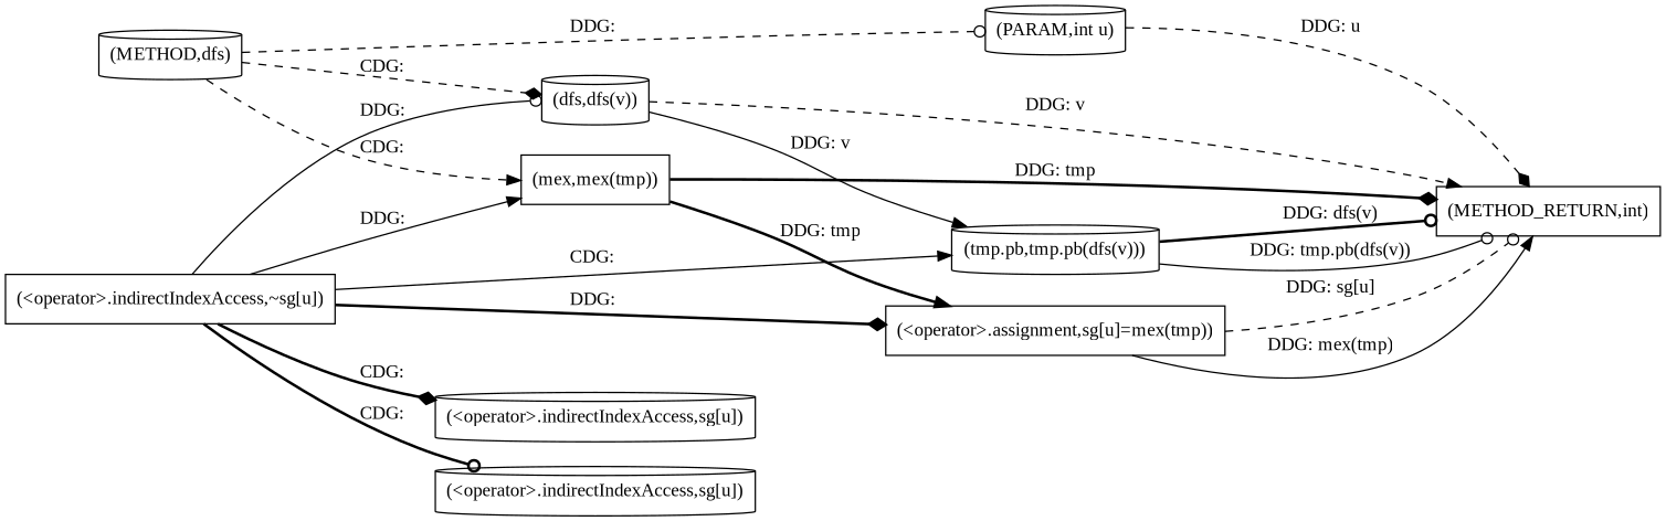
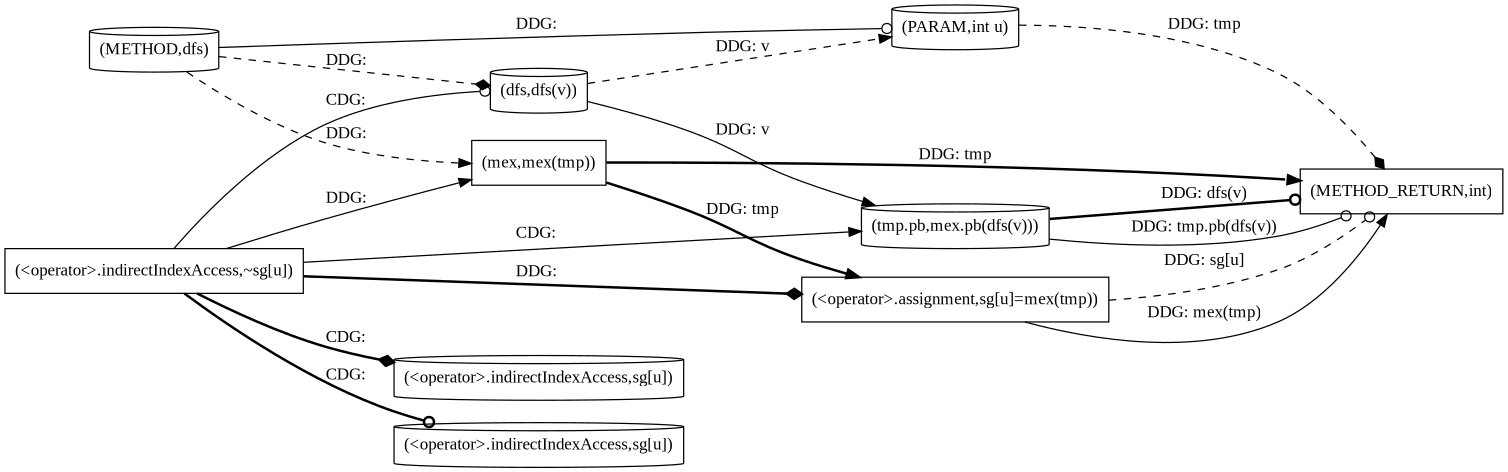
  digraph {
    fontname="Liberation Serif"
    rankdir=LR
    node [fontname="Liberation Serif" shape=cylinder]
    edge [arrowhead=normal fontname="Liberation Serif" style=dashed]
    n1 [label="(METHOD,dfs)"]
    n2 [label="(PARAM,int u)"]
    n3 [label="(dfs,dfs(v))"]
    n4 [label="(mex,mex(tmp))" shape=box]
    n5 [label="(METHOD_RETURN,int)" shape=box]
-   n6 [label="(tmp.pb,tmp.pb(dfs(v)))"]
+   n6 [label="(tmp.pb,mex.pb(dfs(v)))"]
    n7 [label="(<operator>.assignment,sg[u]=mex(tmp))" shape=box]
    n8 [label="(<operator>.indirectIndexAccess,~sg[u])" shape=box]
    n9 [label="(<operator>.indirectIndexAccess,sg[u])"]
    n10 [label="(<operator>.indirectIndexAccess,sg[u])"]
-   n1 -> n2 [arrowhead=odot label="DDG: "]
-   n1 -> n3 [arrowhead=diamond label="CDG: "]
-   n1 -> n4 [label="CDG: "]
-   n2 -> n5 [arrowhead=diamond label="DDG: u"]
-   n3 -> n5 [label="DDG: v"]
+   n1 -> n2 [arrowhead=odot label="DDG: " style=solid]
+   n1 -> n3 [arrowhead=diamond label="DDG: "]
+   n1 -> n4 [label="DDG: "]
+   n2 -> n5 [arrowhead=diamond label="DDG: tmp"]
+   n3 -> n2 [label="DDG: v"]
    n3 -> n6 [label="DDG: v" style=solid]
-   n4 -> n5 [arrowhead=diamond label="DDG: tmp" style=bold]
+   n4 -> n5 [label="DDG: tmp" style=bold]
    n4 -> n7 [label="DDG: tmp" style=bold]
    n6 -> n5 [arrowhead=odot label="DDG: dfs(v)" style=bold]
    n6 -> n5 [arrowhead=odot label="DDG: tmp.pb(dfs(v))" style=solid]
    n7 -> n5 [arrowhead=odot label="DDG: sg[u]"]
    n7 -> n5 [label="DDG: mex(tmp)" style=solid]
-   n8 -> n3 [arrowhead=odot label="DDG: " style=solid]
+   n8 -> n3 [arrowhead=odot label="CDG: " style=solid]
    n8 -> n4 [label="DDG: " style=solid]
    n8 -> n6 [label="CDG: " style=solid]
    n8 -> n7 [arrowhead=diamond label="DDG: " style=bold]
    n8 -> n9 [arrowhead=diamond label="CDG: " style=bold]
    n8 -> n10 [arrowhead=odot label="CDG: " style=bold]
  }
